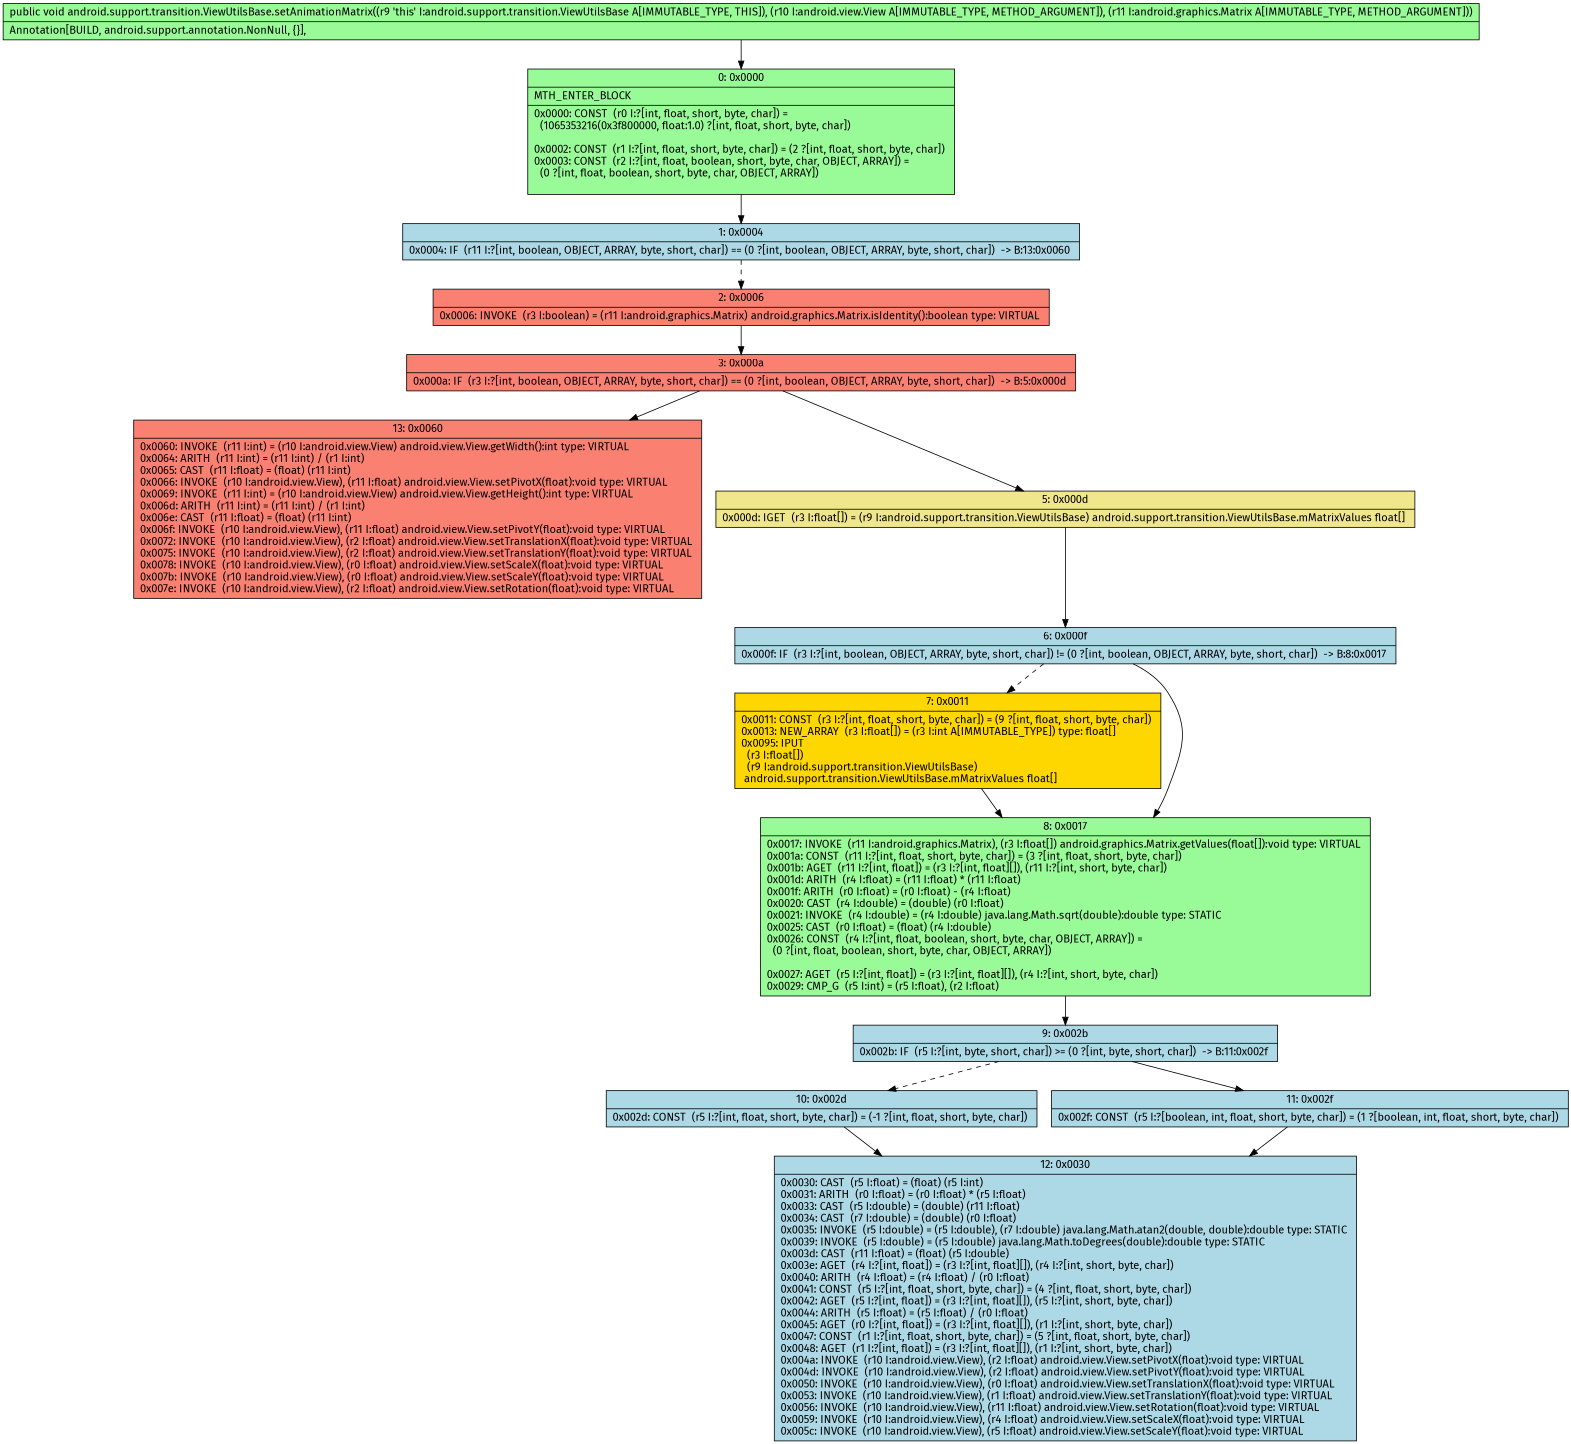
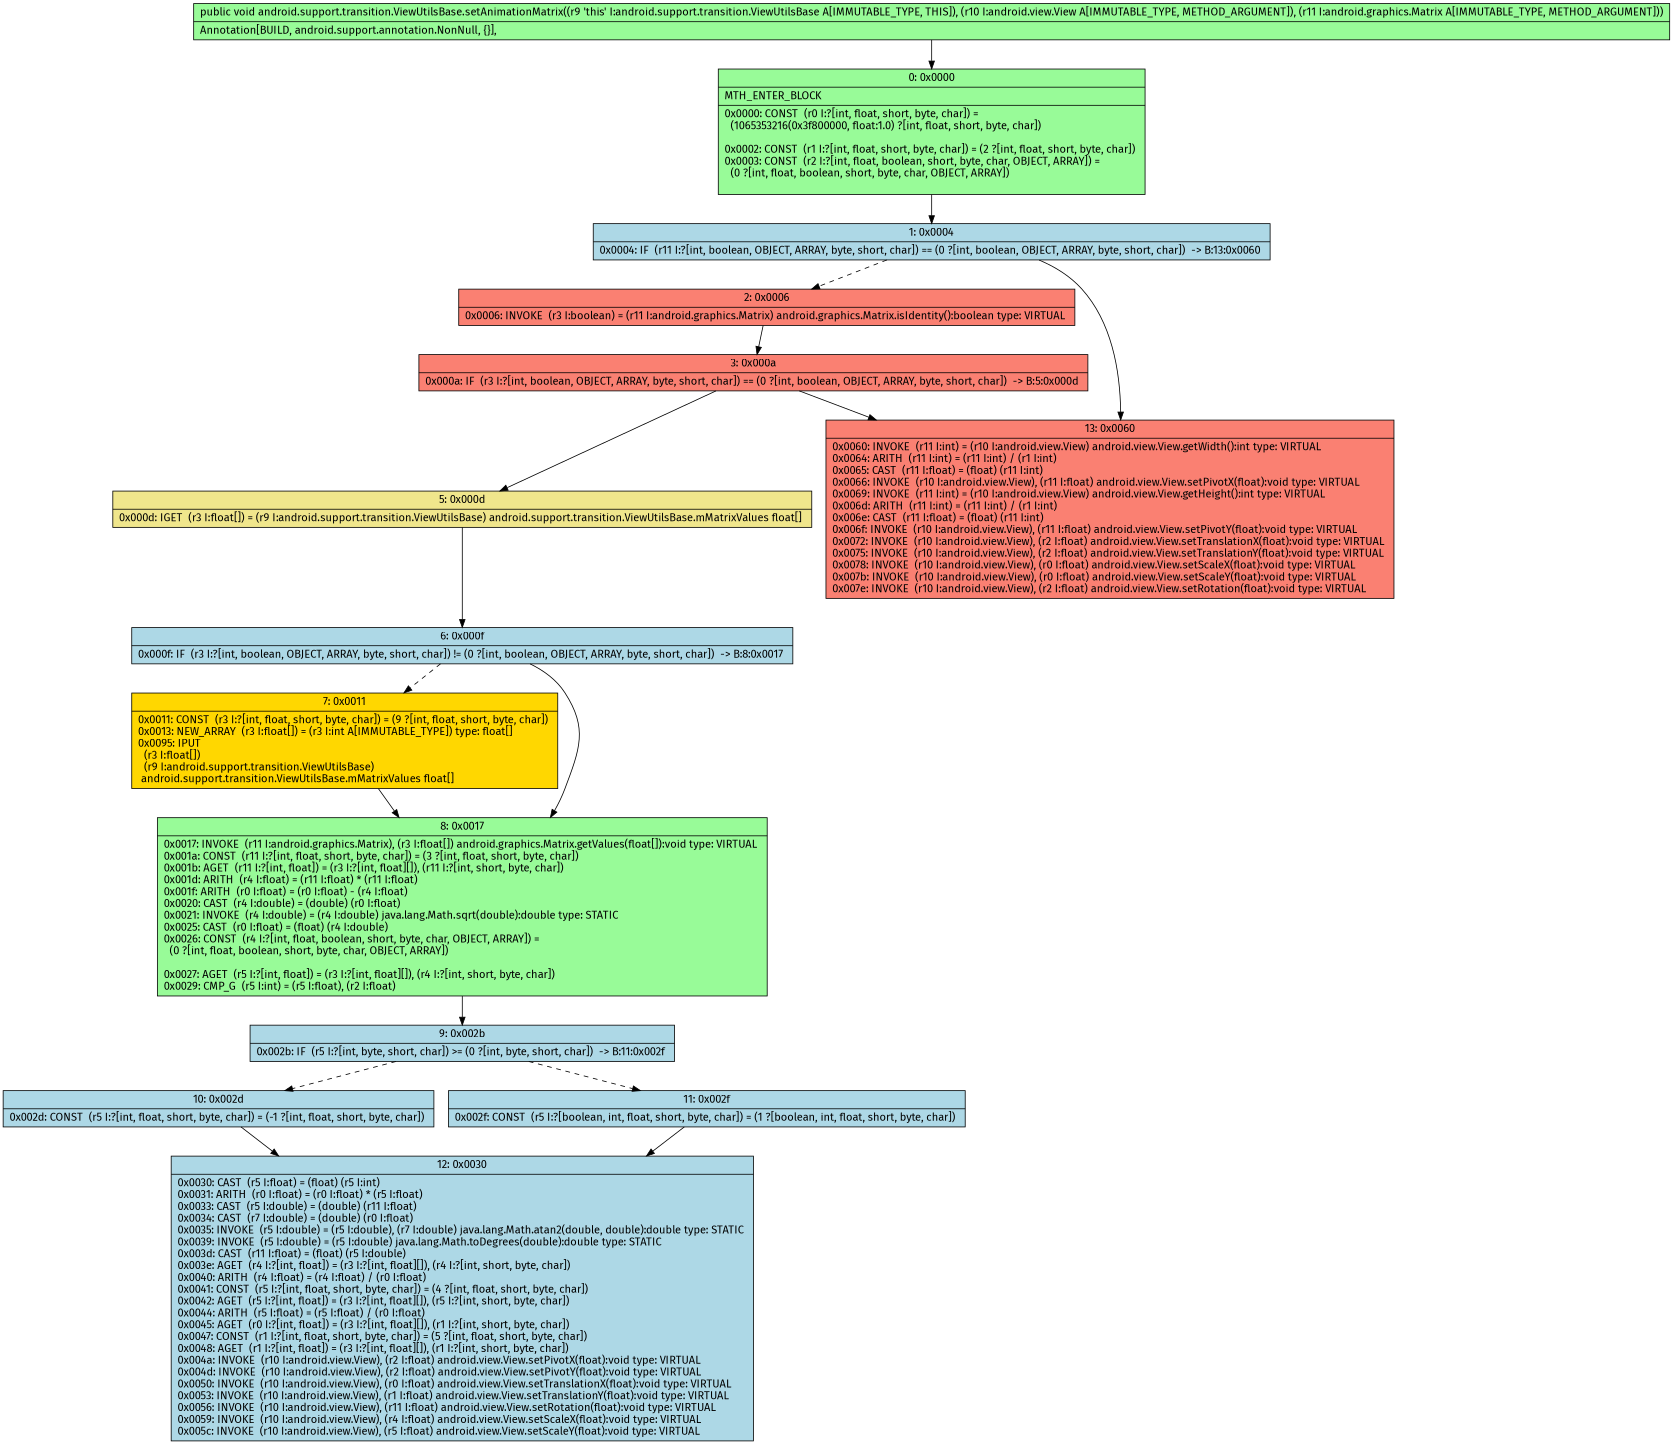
  digraph {
    fontname="Fira Sans"
    node [fillcolor=lightblue fontname="Fira Sans" shape=record style=filled]
    edge [fontname="Fira Sans"]
    n1 [fillcolor=palegreen label="{0\:\ 0x0000|MTH_ENTER_BLOCK\l|0x0000: CONST  (r0 I:?[int, float, short, byte, char]) = \l  (1065353216(0x3f800000, float:1.0) ?[int, float, short, byte, char])\l \l0x0002: CONST  (r1 I:?[int, float, short, byte, char]) = (2 ?[int, float, short, byte, char]) \l0x0003: CONST  (r2 I:?[int, float, boolean, short, byte, char, OBJECT, ARRAY]) = \l  (0 ?[int, float, boolean, short, byte, char, OBJECT, ARRAY])\l \l}"]
    n2 [label="{1\:\ 0x0004|0x0004: IF  (r11 I:?[int, boolean, OBJECT, ARRAY, byte, short, char]) == (0 ?[int, boolean, OBJECT, ARRAY, byte, short, char])  \-\> B:13:0x0060 \l}"]
    n3 [fillcolor=salmon label="{2\:\ 0x0006|0x0006: INVOKE  (r3 I:boolean) = (r11 I:android.graphics.Matrix) android.graphics.Matrix.isIdentity():boolean type: VIRTUAL \l}"]
    n4 [fillcolor=salmon label="{13\:\ 0x0060|0x0060: INVOKE  (r11 I:int) = (r10 I:android.view.View) android.view.View.getWidth():int type: VIRTUAL \l0x0064: ARITH  (r11 I:int) = (r11 I:int) \/ (r1 I:int) \l0x0065: CAST  (r11 I:float) = (float) (r11 I:int) \l0x0066: INVOKE  (r10 I:android.view.View), (r11 I:float) android.view.View.setPivotX(float):void type: VIRTUAL \l0x0069: INVOKE  (r11 I:int) = (r10 I:android.view.View) android.view.View.getHeight():int type: VIRTUAL \l0x006d: ARITH  (r11 I:int) = (r11 I:int) \/ (r1 I:int) \l0x006e: CAST  (r11 I:float) = (float) (r11 I:int) \l0x006f: INVOKE  (r10 I:android.view.View), (r11 I:float) android.view.View.setPivotY(float):void type: VIRTUAL \l0x0072: INVOKE  (r10 I:android.view.View), (r2 I:float) android.view.View.setTranslationX(float):void type: VIRTUAL \l0x0075: INVOKE  (r10 I:android.view.View), (r2 I:float) android.view.View.setTranslationY(float):void type: VIRTUAL \l0x0078: INVOKE  (r10 I:android.view.View), (r0 I:float) android.view.View.setScaleX(float):void type: VIRTUAL \l0x007b: INVOKE  (r10 I:android.view.View), (r0 I:float) android.view.View.setScaleY(float):void type: VIRTUAL \l0x007e: INVOKE  (r10 I:android.view.View), (r2 I:float) android.view.View.setRotation(float):void type: VIRTUAL \l}"]
    n5 [fillcolor=salmon label="{3\:\ 0x000a|0x000a: IF  (r3 I:?[int, boolean, OBJECT, ARRAY, byte, short, char]) == (0 ?[int, boolean, OBJECT, ARRAY, byte, short, char])  \-\> B:5:0x000d \l}"]
    n6 [fillcolor=khaki label="{5\:\ 0x000d|0x000d: IGET  (r3 I:float[]) = (r9 I:android.support.transition.ViewUtilsBase) android.support.transition.ViewUtilsBase.mMatrixValues float[] \l}"]
    n7 [label="{6\:\ 0x000f|0x000f: IF  (r3 I:?[int, boolean, OBJECT, ARRAY, byte, short, char]) != (0 ?[int, boolean, OBJECT, ARRAY, byte, short, char])  \-\> B:8:0x0017 \l}"]
    n8 [fillcolor=gold label="{7\:\ 0x0011|0x0011: CONST  (r3 I:?[int, float, short, byte, char]) = (9 ?[int, float, short, byte, char]) \l0x0013: NEW_ARRAY  (r3 I:float[]) = (r3 I:int A[IMMUTABLE_TYPE]) type: float[] \l0x0095: IPUT  \l  (r3 I:float[])\l  (r9 I:android.support.transition.ViewUtilsBase)\l android.support.transition.ViewUtilsBase.mMatrixValues float[] \l}"]
    n9 [fillcolor=palegreen label="{8\:\ 0x0017|0x0017: INVOKE  (r11 I:android.graphics.Matrix), (r3 I:float[]) android.graphics.Matrix.getValues(float[]):void type: VIRTUAL \l0x001a: CONST  (r11 I:?[int, float, short, byte, char]) = (3 ?[int, float, short, byte, char]) \l0x001b: AGET  (r11 I:?[int, float]) = (r3 I:?[int, float][]), (r11 I:?[int, short, byte, char]) \l0x001d: ARITH  (r4 I:float) = (r11 I:float) * (r11 I:float) \l0x001f: ARITH  (r0 I:float) = (r0 I:float) \- (r4 I:float) \l0x0020: CAST  (r4 I:double) = (double) (r0 I:float) \l0x0021: INVOKE  (r4 I:double) = (r4 I:double) java.lang.Math.sqrt(double):double type: STATIC \l0x0025: CAST  (r0 I:float) = (float) (r4 I:double) \l0x0026: CONST  (r4 I:?[int, float, boolean, short, byte, char, OBJECT, ARRAY]) = \l  (0 ?[int, float, boolean, short, byte, char, OBJECT, ARRAY])\l \l0x0027: AGET  (r5 I:?[int, float]) = (r3 I:?[int, float][]), (r4 I:?[int, short, byte, char]) \l0x0029: CMP_G  (r5 I:int) = (r5 I:float), (r2 I:float) \l}"]
    n10 [label="{9\:\ 0x002b|0x002b: IF  (r5 I:?[int, byte, short, char]) \>= (0 ?[int, byte, short, char])  \-\> B:11:0x002f \l}"]
    n11 [label="{10\:\ 0x002d|0x002d: CONST  (r5 I:?[int, float, short, byte, char]) = (\-1 ?[int, float, short, byte, char]) \l}"]
    n12 [label="{11\:\ 0x002f|0x002f: CONST  (r5 I:?[boolean, int, float, short, byte, char]) = (1 ?[boolean, int, float, short, byte, char]) \l}"]
    n13 [label="{12\:\ 0x0030|0x0030: CAST  (r5 I:float) = (float) (r5 I:int) \l0x0031: ARITH  (r0 I:float) = (r0 I:float) * (r5 I:float) \l0x0033: CAST  (r5 I:double) = (double) (r11 I:float) \l0x0034: CAST  (r7 I:double) = (double) (r0 I:float) \l0x0035: INVOKE  (r5 I:double) = (r5 I:double), (r7 I:double) java.lang.Math.atan2(double, double):double type: STATIC \l0x0039: INVOKE  (r5 I:double) = (r5 I:double) java.lang.Math.toDegrees(double):double type: STATIC \l0x003d: CAST  (r11 I:float) = (float) (r5 I:double) \l0x003e: AGET  (r4 I:?[int, float]) = (r3 I:?[int, float][]), (r4 I:?[int, short, byte, char]) \l0x0040: ARITH  (r4 I:float) = (r4 I:float) \/ (r0 I:float) \l0x0041: CONST  (r5 I:?[int, float, short, byte, char]) = (4 ?[int, float, short, byte, char]) \l0x0042: AGET  (r5 I:?[int, float]) = (r3 I:?[int, float][]), (r5 I:?[int, short, byte, char]) \l0x0044: ARITH  (r5 I:float) = (r5 I:float) \/ (r0 I:float) \l0x0045: AGET  (r0 I:?[int, float]) = (r3 I:?[int, float][]), (r1 I:?[int, short, byte, char]) \l0x0047: CONST  (r1 I:?[int, float, short, byte, char]) = (5 ?[int, float, short, byte, char]) \l0x0048: AGET  (r1 I:?[int, float]) = (r3 I:?[int, float][]), (r1 I:?[int, short, byte, char]) \l0x004a: INVOKE  (r10 I:android.view.View), (r2 I:float) android.view.View.setPivotX(float):void type: VIRTUAL \l0x004d: INVOKE  (r10 I:android.view.View), (r2 I:float) android.view.View.setPivotY(float):void type: VIRTUAL \l0x0050: INVOKE  (r10 I:android.view.View), (r0 I:float) android.view.View.setTranslationX(float):void type: VIRTUAL \l0x0053: INVOKE  (r10 I:android.view.View), (r1 I:float) android.view.View.setTranslationY(float):void type: VIRTUAL \l0x0056: INVOKE  (r10 I:android.view.View), (r11 I:float) android.view.View.setRotation(float):void type: VIRTUAL \l0x0059: INVOKE  (r10 I:android.view.View), (r4 I:float) android.view.View.setScaleX(float):void type: VIRTUAL \l0x005c: INVOKE  (r10 I:android.view.View), (r5 I:float) android.view.View.setScaleY(float):void type: VIRTUAL \l}"]
    n14 [fillcolor=palegreen label="{public void android.support.transition.ViewUtilsBase.setAnimationMatrix((r9 'this' I:android.support.transition.ViewUtilsBase A[IMMUTABLE_TYPE, THIS]), (r10 I:android.view.View A[IMMUTABLE_TYPE, METHOD_ARGUMENT]), (r11 I:android.graphics.Matrix A[IMMUTABLE_TYPE, METHOD_ARGUMENT]))  | Annotation[BUILD, android.support.annotation.NonNull, \{\}], \l}"]
    n1 -> n2
    n2 -> n3 [style=dashed]
+   n2 -> n4
    n3 -> n5
    n5 -> n4 [style=solid]
    n5 -> n6
    n6 -> n7
    n7 -> n8 [style=dashed]
    n7 -> n9
    n8 -> n9
    n9 -> n10
    n10 -> n11 [style=dashed]
-   n10 -> n12
+   n10 -> n12 [style=dashed]
    n11 -> n13
    n12 -> n13
    n14 -> n1
  }
